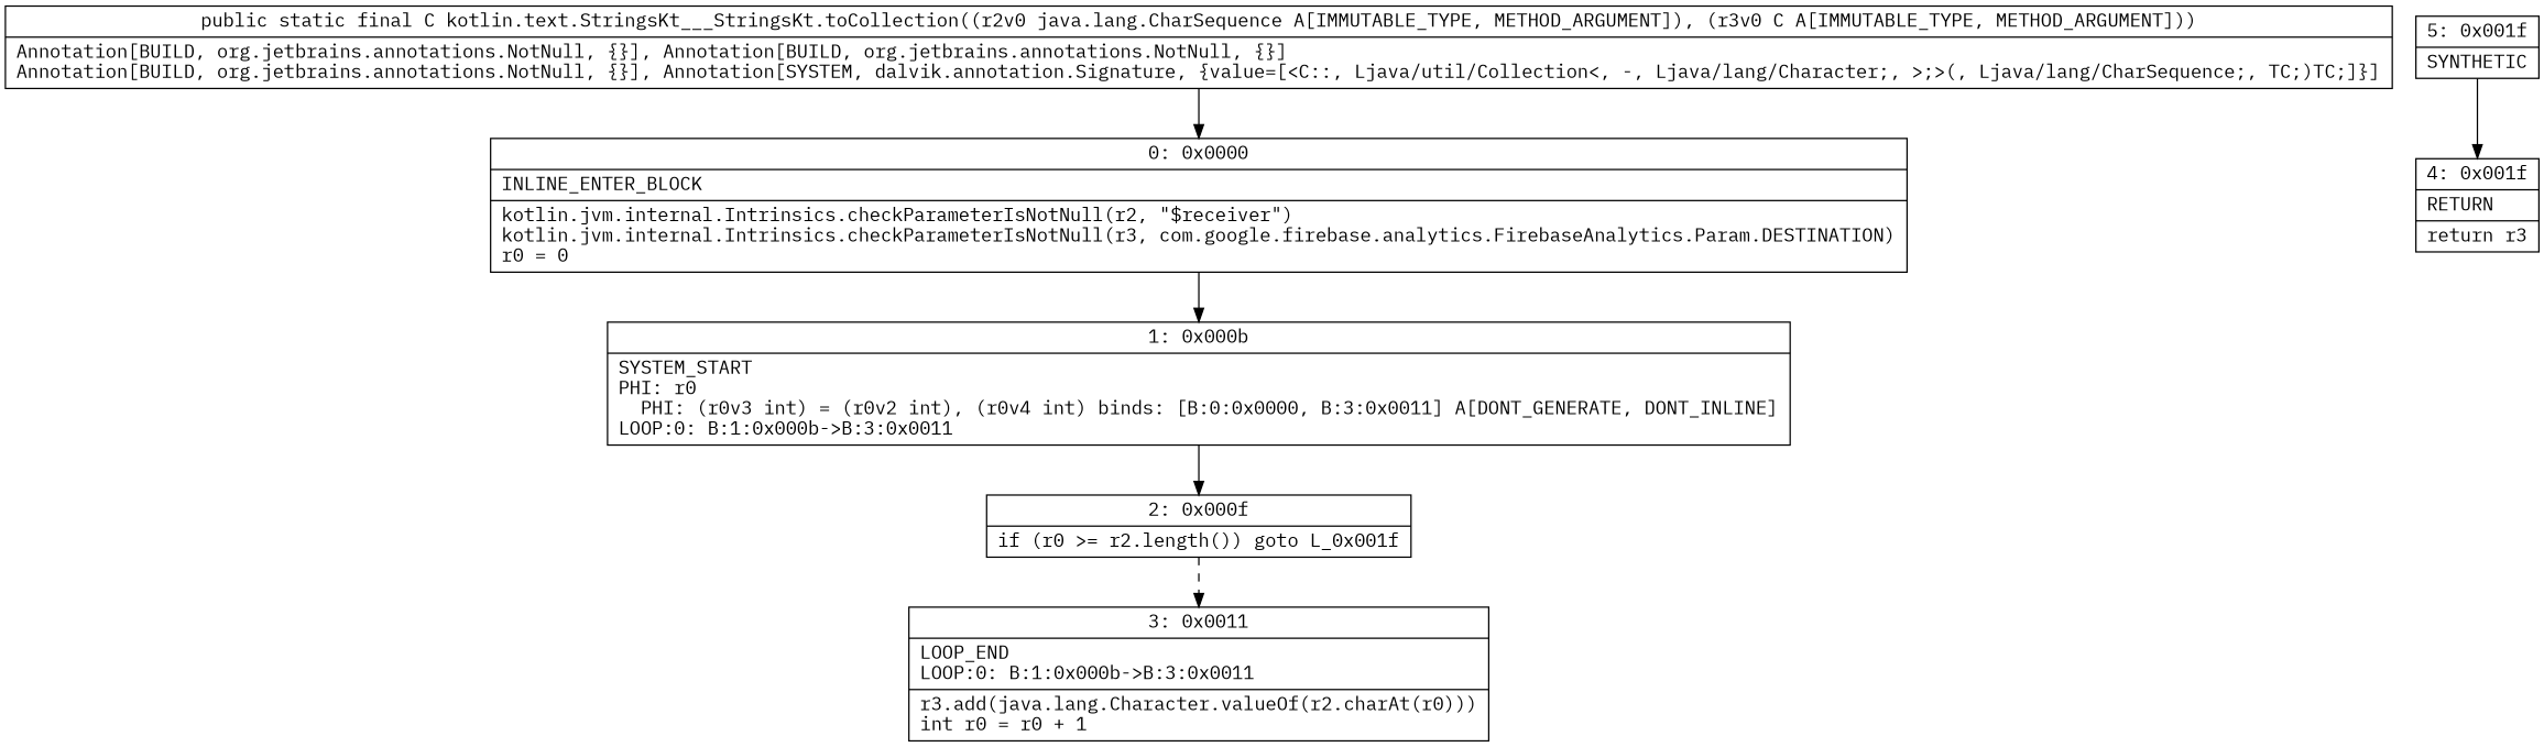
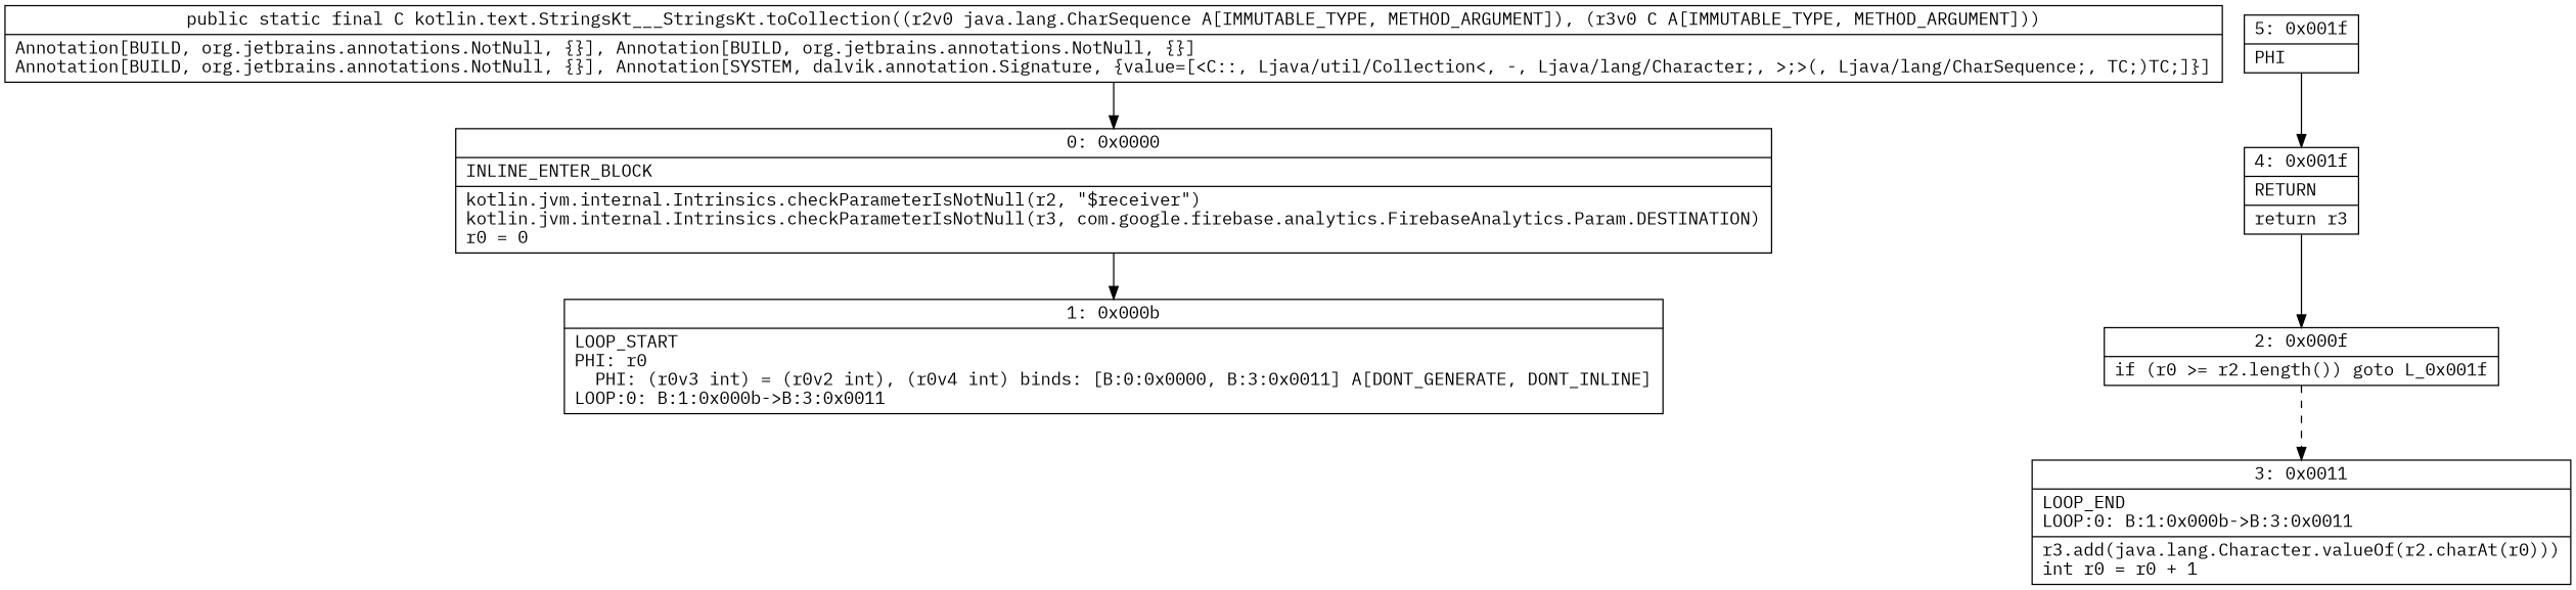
  digraph {
    fontname="IBM Plex Mono"
    node [fontname="IBM Plex Mono" shape=record]
    edge [fontname="IBM Plex Mono"]
    n1 [label="{0\:\ 0x0000|INLINE_ENTER_BLOCK\l|kotlin.jvm.internal.Intrinsics.checkParameterIsNotNull(r2, \"$receiver\")\lkotlin.jvm.internal.Intrinsics.checkParameterIsNotNull(r3, com.google.firebase.analytics.FirebaseAnalytics.Param.DESTINATION)\lr0 = 0\l}"]
-   n2 [label="{1\:\ 0x000b|SYSTEM_START\lPHI: r0 \l  PHI: (r0v3 int) = (r0v2 int), (r0v4 int) binds: [B:0:0x0000, B:3:0x0011] A[DONT_GENERATE, DONT_INLINE]\lLOOP:0: B:1:0x000b\-\>B:3:0x0011\l}"]
+   n2 [label="{1\:\ 0x000b|LOOP_START\lPHI: r0 \l  PHI: (r0v3 int) = (r0v2 int), (r0v4 int) binds: [B:0:0x0000, B:3:0x0011] A[DONT_GENERATE, DONT_INLINE]\lLOOP:0: B:1:0x000b\-\>B:3:0x0011\l}"]
    n3 [label="{2\:\ 0x000f|if (r0 \>= r2.length()) goto L_0x001f\l}"]
    n4 [label="{3\:\ 0x0011|LOOP_END\lLOOP:0: B:1:0x000b\-\>B:3:0x0011\l|r3.add(java.lang.Character.valueOf(r2.charAt(r0)))\lint r0 = r0 + 1\l}"]
-   n5 [label="{5\:\ 0x001f|SYNTHETIC\l}"]
+   n5 [label="{5\:\ 0x001f|PHI\l}"]
    n6 [label="{4\:\ 0x001f|RETURN\l|return r3\l}"]
    n7 [label="{public static final C kotlin.text.StringsKt___StringsKt.toCollection((r2v0 java.lang.CharSequence A[IMMUTABLE_TYPE, METHOD_ARGUMENT]), (r3v0 C A[IMMUTABLE_TYPE, METHOD_ARGUMENT]))  | Annotation[BUILD, org.jetbrains.annotations.NotNull, \{\}], Annotation[BUILD, org.jetbrains.annotations.NotNull, \{\}]\lAnnotation[BUILD, org.jetbrains.annotations.NotNull, \{\}], Annotation[SYSTEM, dalvik.annotation.Signature, \{value=[\<C::, Ljava\/util\/Collection\<, \-, Ljava\/lang\/Character;, \>;\>(, Ljava\/lang\/CharSequence;, TC;)TC;]\}]\l}"]
    n1 -> n2
-   n2 -> n3
+   n6 -> n3
    n3 -> n4 [style=dashed]
    n5 -> n6
    n7 -> n1
  }
